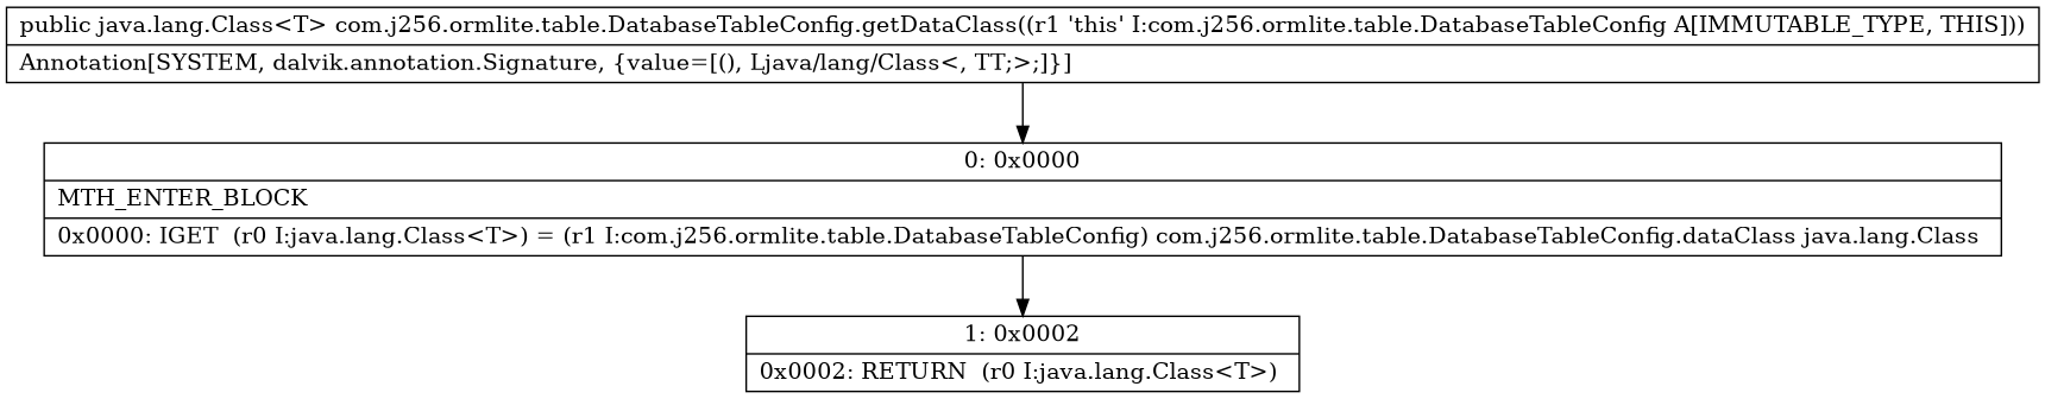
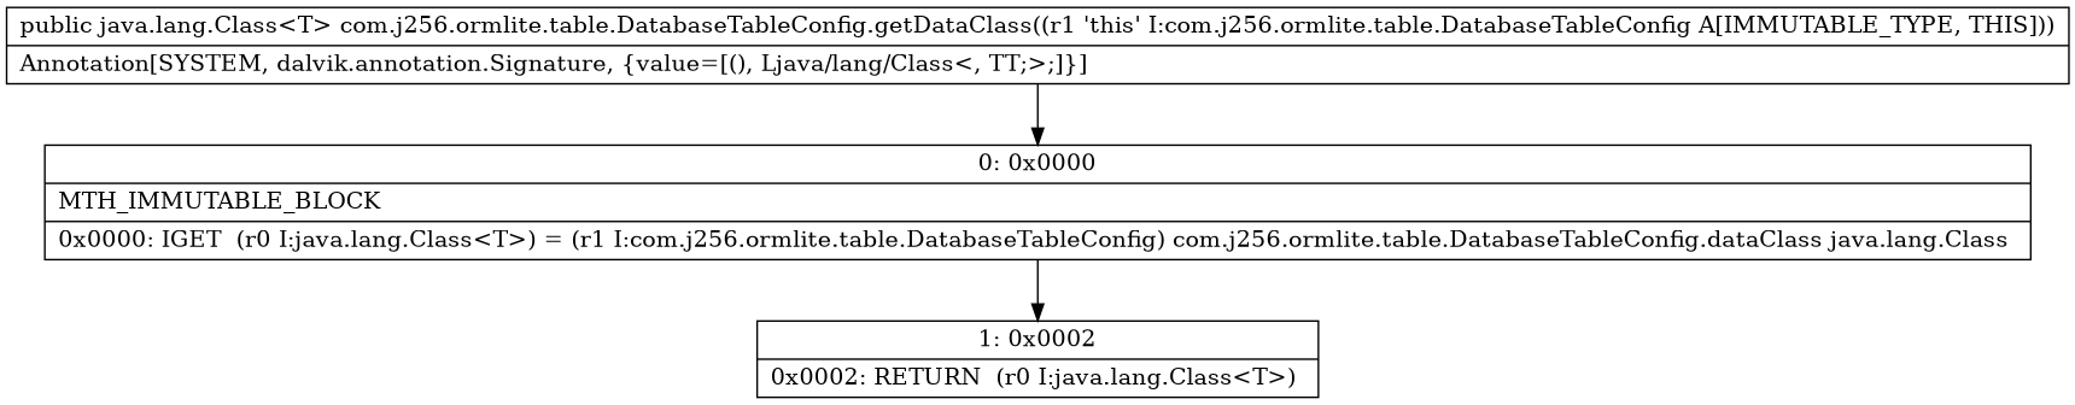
  digraph {
    node [shape=record]
-   n1 [label="{0\:\ 0x0000|MTH_ENTER_BLOCK\l|0x0000: IGET  (r0 I:java.lang.Class\<T\>) = (r1 I:com.j256.ormlite.table.DatabaseTableConfig) com.j256.ormlite.table.DatabaseTableConfig.dataClass java.lang.Class \l}"]
+   n1 [label="{0\:\ 0x0000|MTH_IMMUTABLE_BLOCK\l|0x0000: IGET  (r0 I:java.lang.Class\<T\>) = (r1 I:com.j256.ormlite.table.DatabaseTableConfig) com.j256.ormlite.table.DatabaseTableConfig.dataClass java.lang.Class \l}"]
    n2 [label="{1\:\ 0x0002|0x0002: RETURN  (r0 I:java.lang.Class\<T\>) \l}"]
    n3 [label="{public java.lang.Class\<T\> com.j256.ormlite.table.DatabaseTableConfig.getDataClass((r1 'this' I:com.j256.ormlite.table.DatabaseTableConfig A[IMMUTABLE_TYPE, THIS]))  | Annotation[SYSTEM, dalvik.annotation.Signature, \{value=[(), Ljava\/lang\/Class\<, TT;\>;]\}]\l}"]
    n1 -> n2
    n3 -> n1
  }
